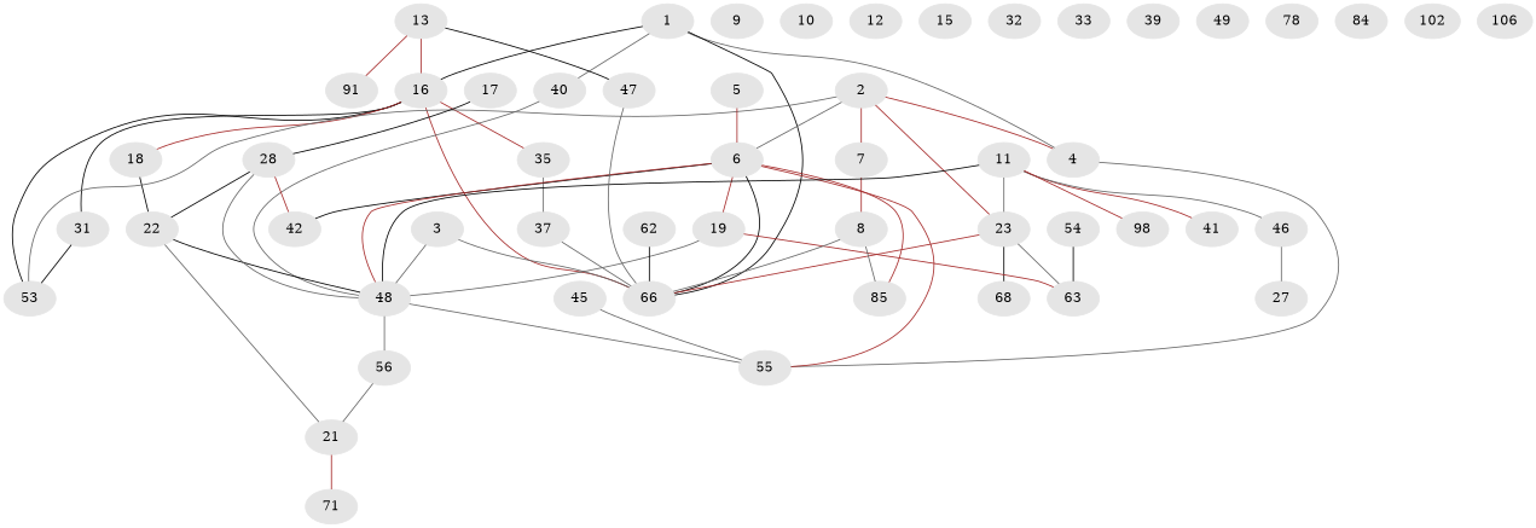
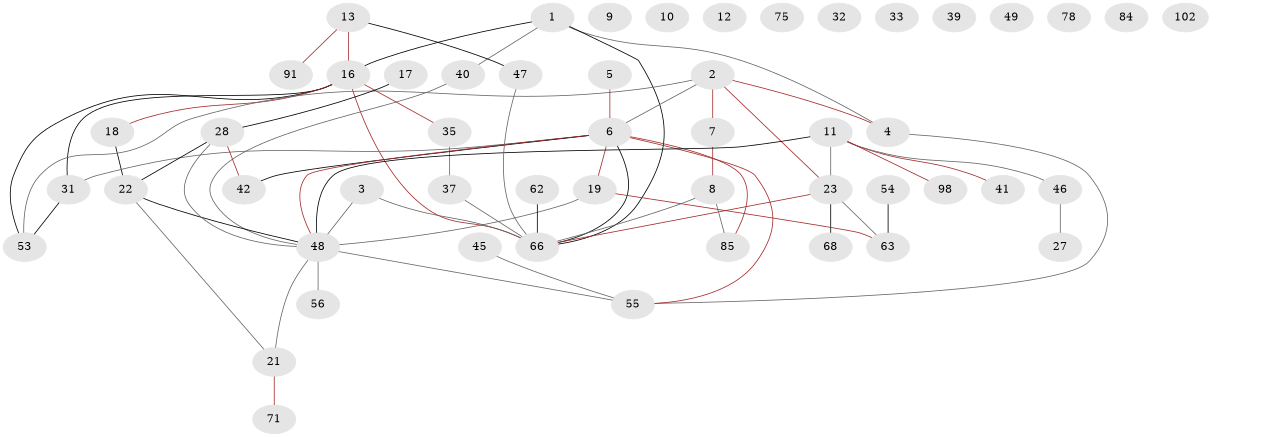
  graph {
    fontname="DejaVu Serif"
    node [color=gray90 fontname="DejaVu Serif" style=filled]
    edge [color=gray40 fontname="DejaVu Serif"]
    1 [super="+50"]
    4
    16 [super="+59+21+20"]
    66 [super="+76+82"]
    40
    55 [super="+103"]
    53 [super="+64"]
    31 [super="+67"]
    18 [super="+34"]
    35 [super="+100"]
    42 [super="+61+96"]
    2 [super="+95+43"]
    6 [super="+80+24"]
    7 [super="+75"]
    23 [super="+52+65+70"]
    48 [super="+88+92+93+73+60"]
    19 [super="+44"]
    85 [super="+101"]
    8 [super="+38+107"]
    63
    68
    3 [super="+14+90"]
    n23 [label=21 super="+74"]
    56 [super="+72"]
    5
    9
    10
    11 [super="+29+25+97"]
    41
    46
    98
    27 [super="+94"]
    12 [super="+57"]
    13 [super="+30"]
    47 [super="+77"]
    91
-   15
+   15 [label=75]
    22 [super="+36"]
    37 [super="+79"]
    28 [super="+86"]
    17
    71 [super="+89"]
    32
    33
    39
    45
    49
    54
    62
    78
    84
    102
-   106
    1 -- 4
    1 -- 16 [color=black]
    1 -- 66 [color=black]
    1 -- 40
    4 -- 55
    16 -- 66 [color=brown weight=2]
    16 -- 53 [color=black]
    16 -- 31 [color=black]
    16 -- 18 [color=brown]
    16 -- 35 [color=brown weight=2]
    40 -- 48
    31 -- 53 [color=black]
    18 -- 22 [color=black]
    35 -- 37
    2 -- 4 [color=brown]
    2 -- 53
    2 -- 6
    2 -- 7 [color=brown]
    2 -- 23 [color=brown]
    6 -- 66 [color=black]
    6 -- 55 [color=brown]
+   6 -- 31
    6 -- 42 [color=black]
    6 -- 48 [color=brown]
    6 -- 19 [color=brown]
    6 -- 85 [color=brown]
    7 -- 8 [color=brown]
    23 -- 66 [color=brown]
    23 -- 63
    23 -- 68 [color=black]
    48 -- 55
-   56 -- n23
+   48 -- n23
    48 -- 56
    19 -- 48 [weight=2]
    19 -- 63 [color=brown]
    8 -- 66
    8 -- 85
    3 -- 66
    3 -- 48
    n23 -- 71 [color=brown]
    5 -- 6 [color=brown]
    11 -- 23
    11 -- 48 [color=black weight=2]
    11 -- 41 [color=brown]
    11 -- 46
    11 -- 98 [color=brown]
    46 -- 27
    13 -- 16 [color=brown]
    13 -- 47 [color=black]
    13 -- 91 [color=brown]
    47 -- 66
    22 -- 48 [color=black]
    22 -- n23
    37 -- 66
    28 -- 42 [color=brown]
    28 -- 48
    28 -- 22 [color=black]
    17 -- 28 [color=black]
    45 -- 55
    54 -- 63 [color=black]
    62 -- 66 [color=black]
  }
